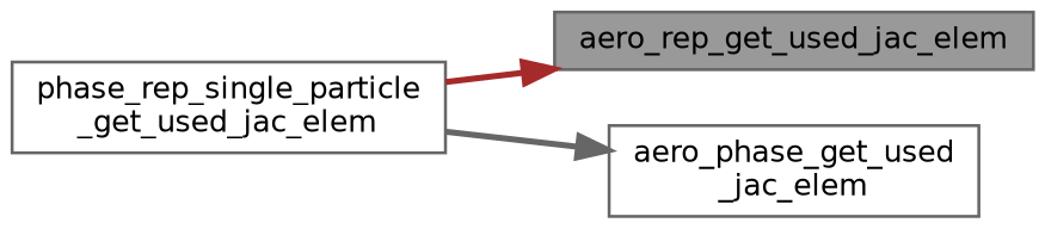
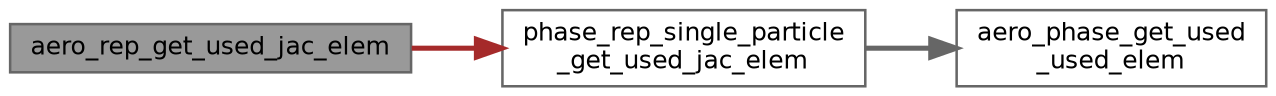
  digraph {
    rankdir=LR
    node [color=grey40 fillcolor=white fontname=Helvetica fontsize=10 shape=box style=filled]
    edge [fontname=Helvetica fontsize=10 labelfontname=Helvetica labelfontsize=10 style=bold]
    n1 [color=gray40 fillcolor=grey60 fontcolor=black height=0.2 label=aero_rep_get_used_jac_elem width=0.4]
    n2 [height=0.2 label="phase_rep_single_particle\l_get_used_jac_elem" width=0.4]
-   n3 [height=0.2 label="aero_phase_get_used\l_jac_elem" width=0.4]
-   n2 -> n1 [color=brown]
+   n3 [height=0.2 label="aero_phase_get_used\l_used_elem" width=0.4]
+   n1 -> n2 [color=brown]
    n2 -> n3 [color=gray40]
  }
